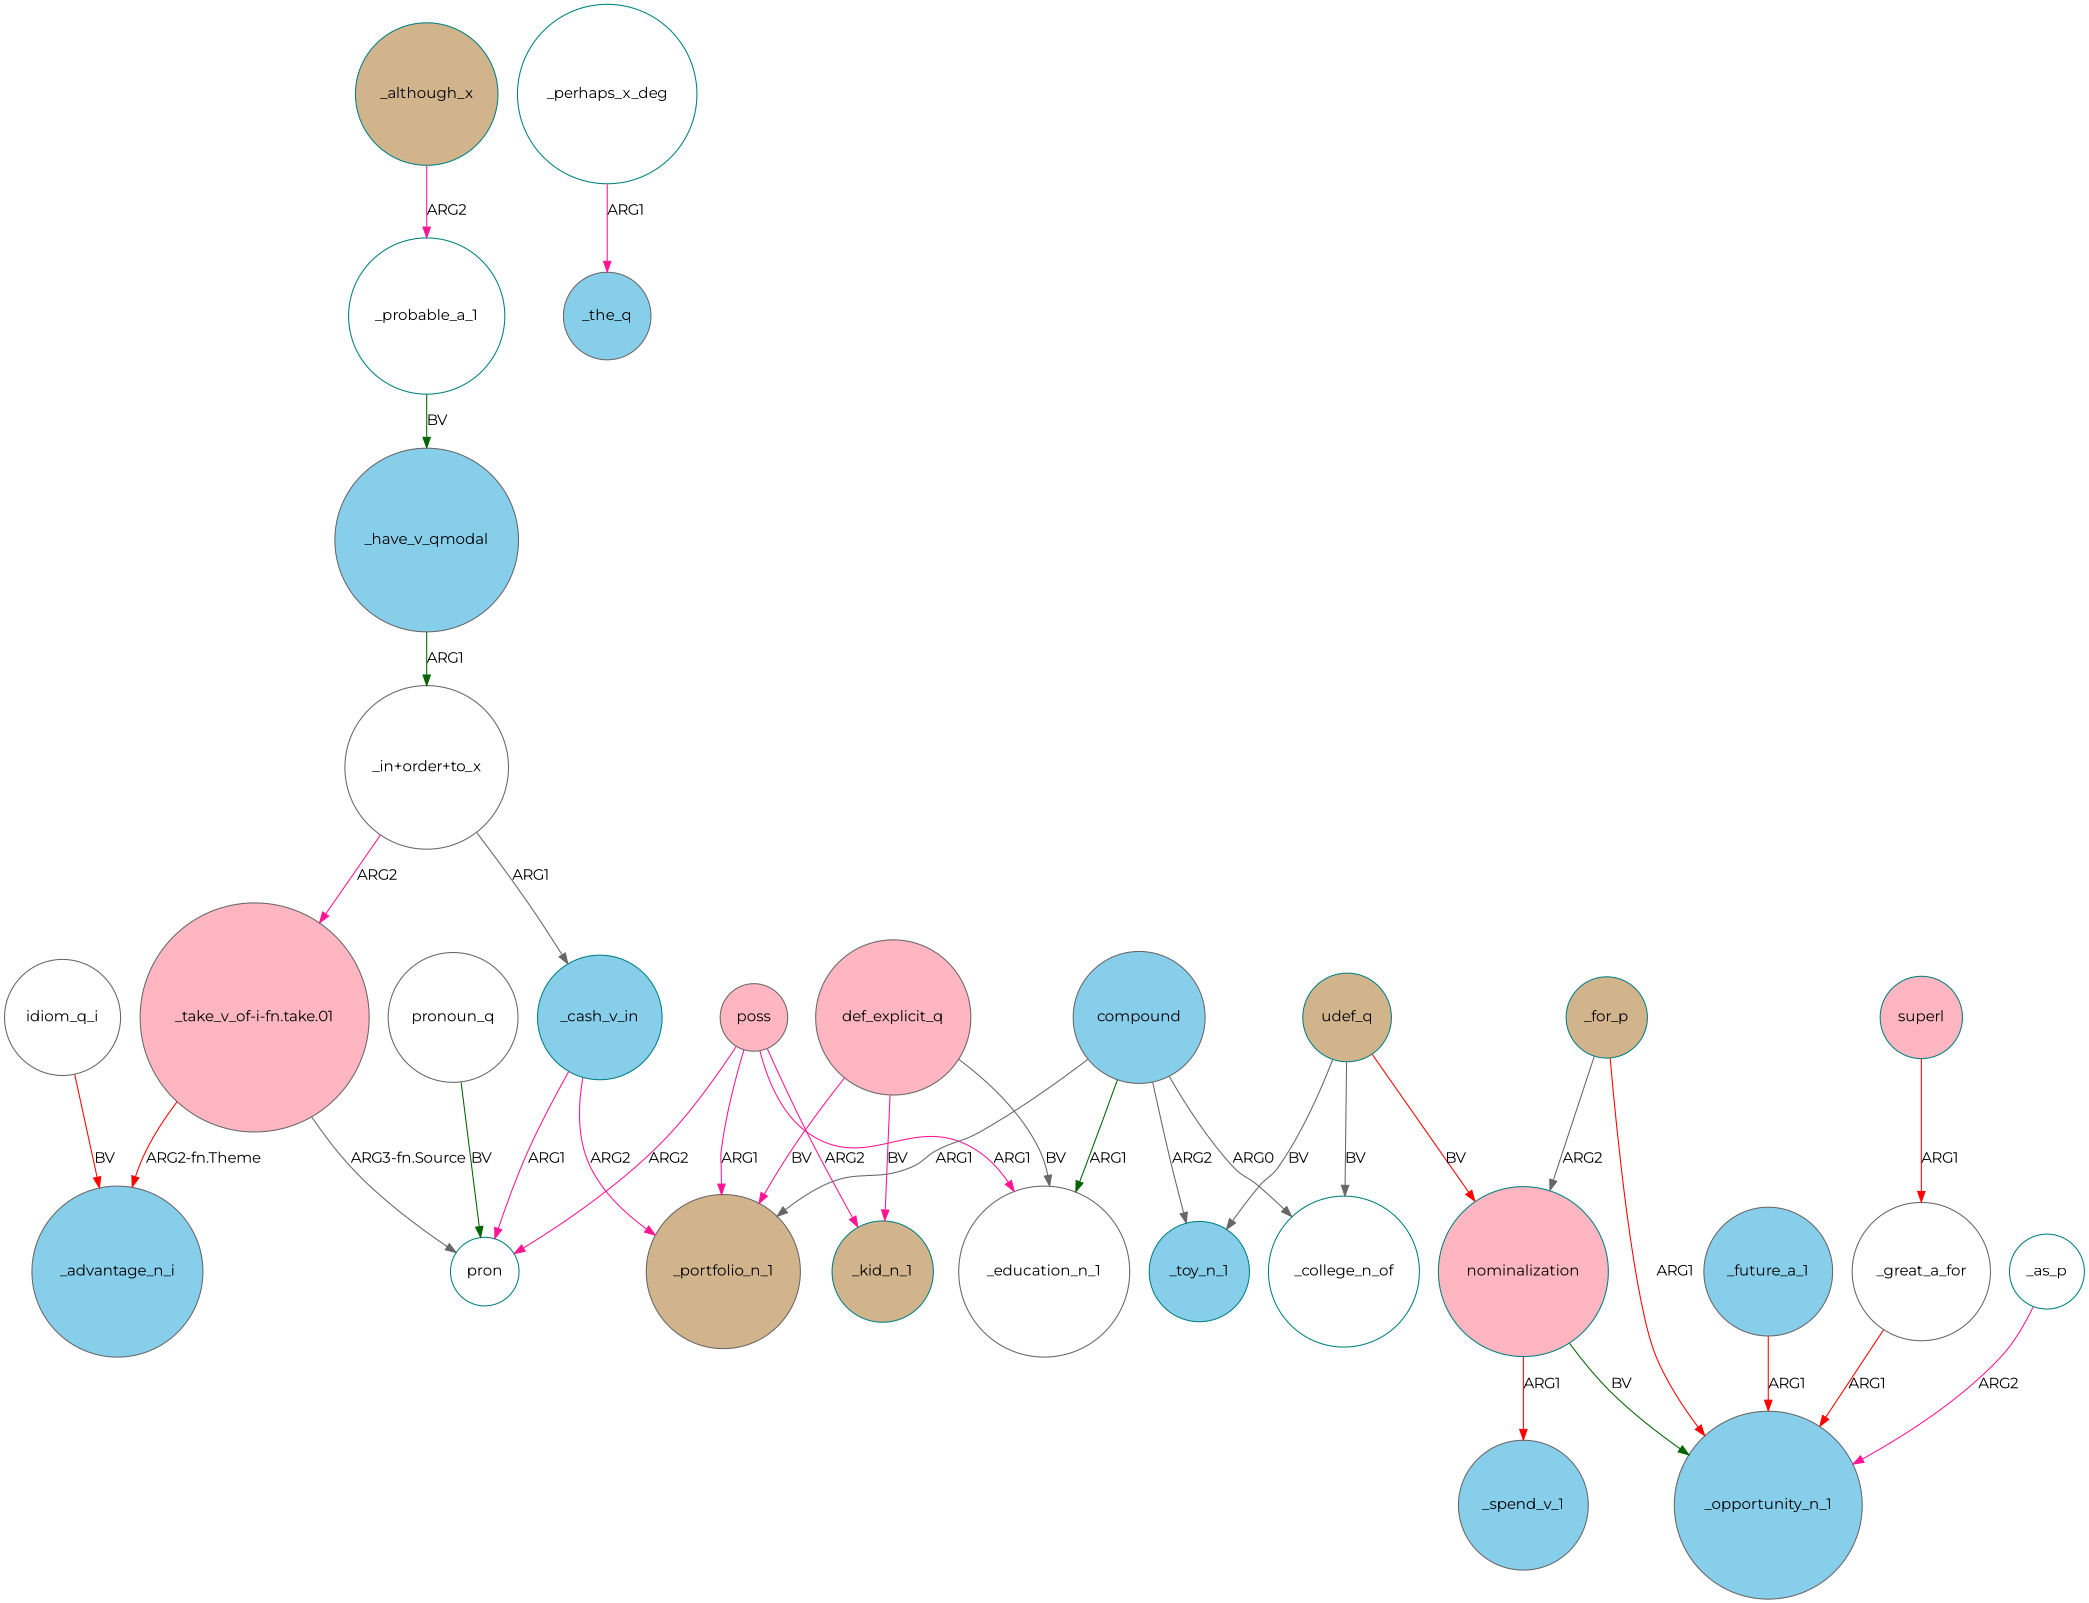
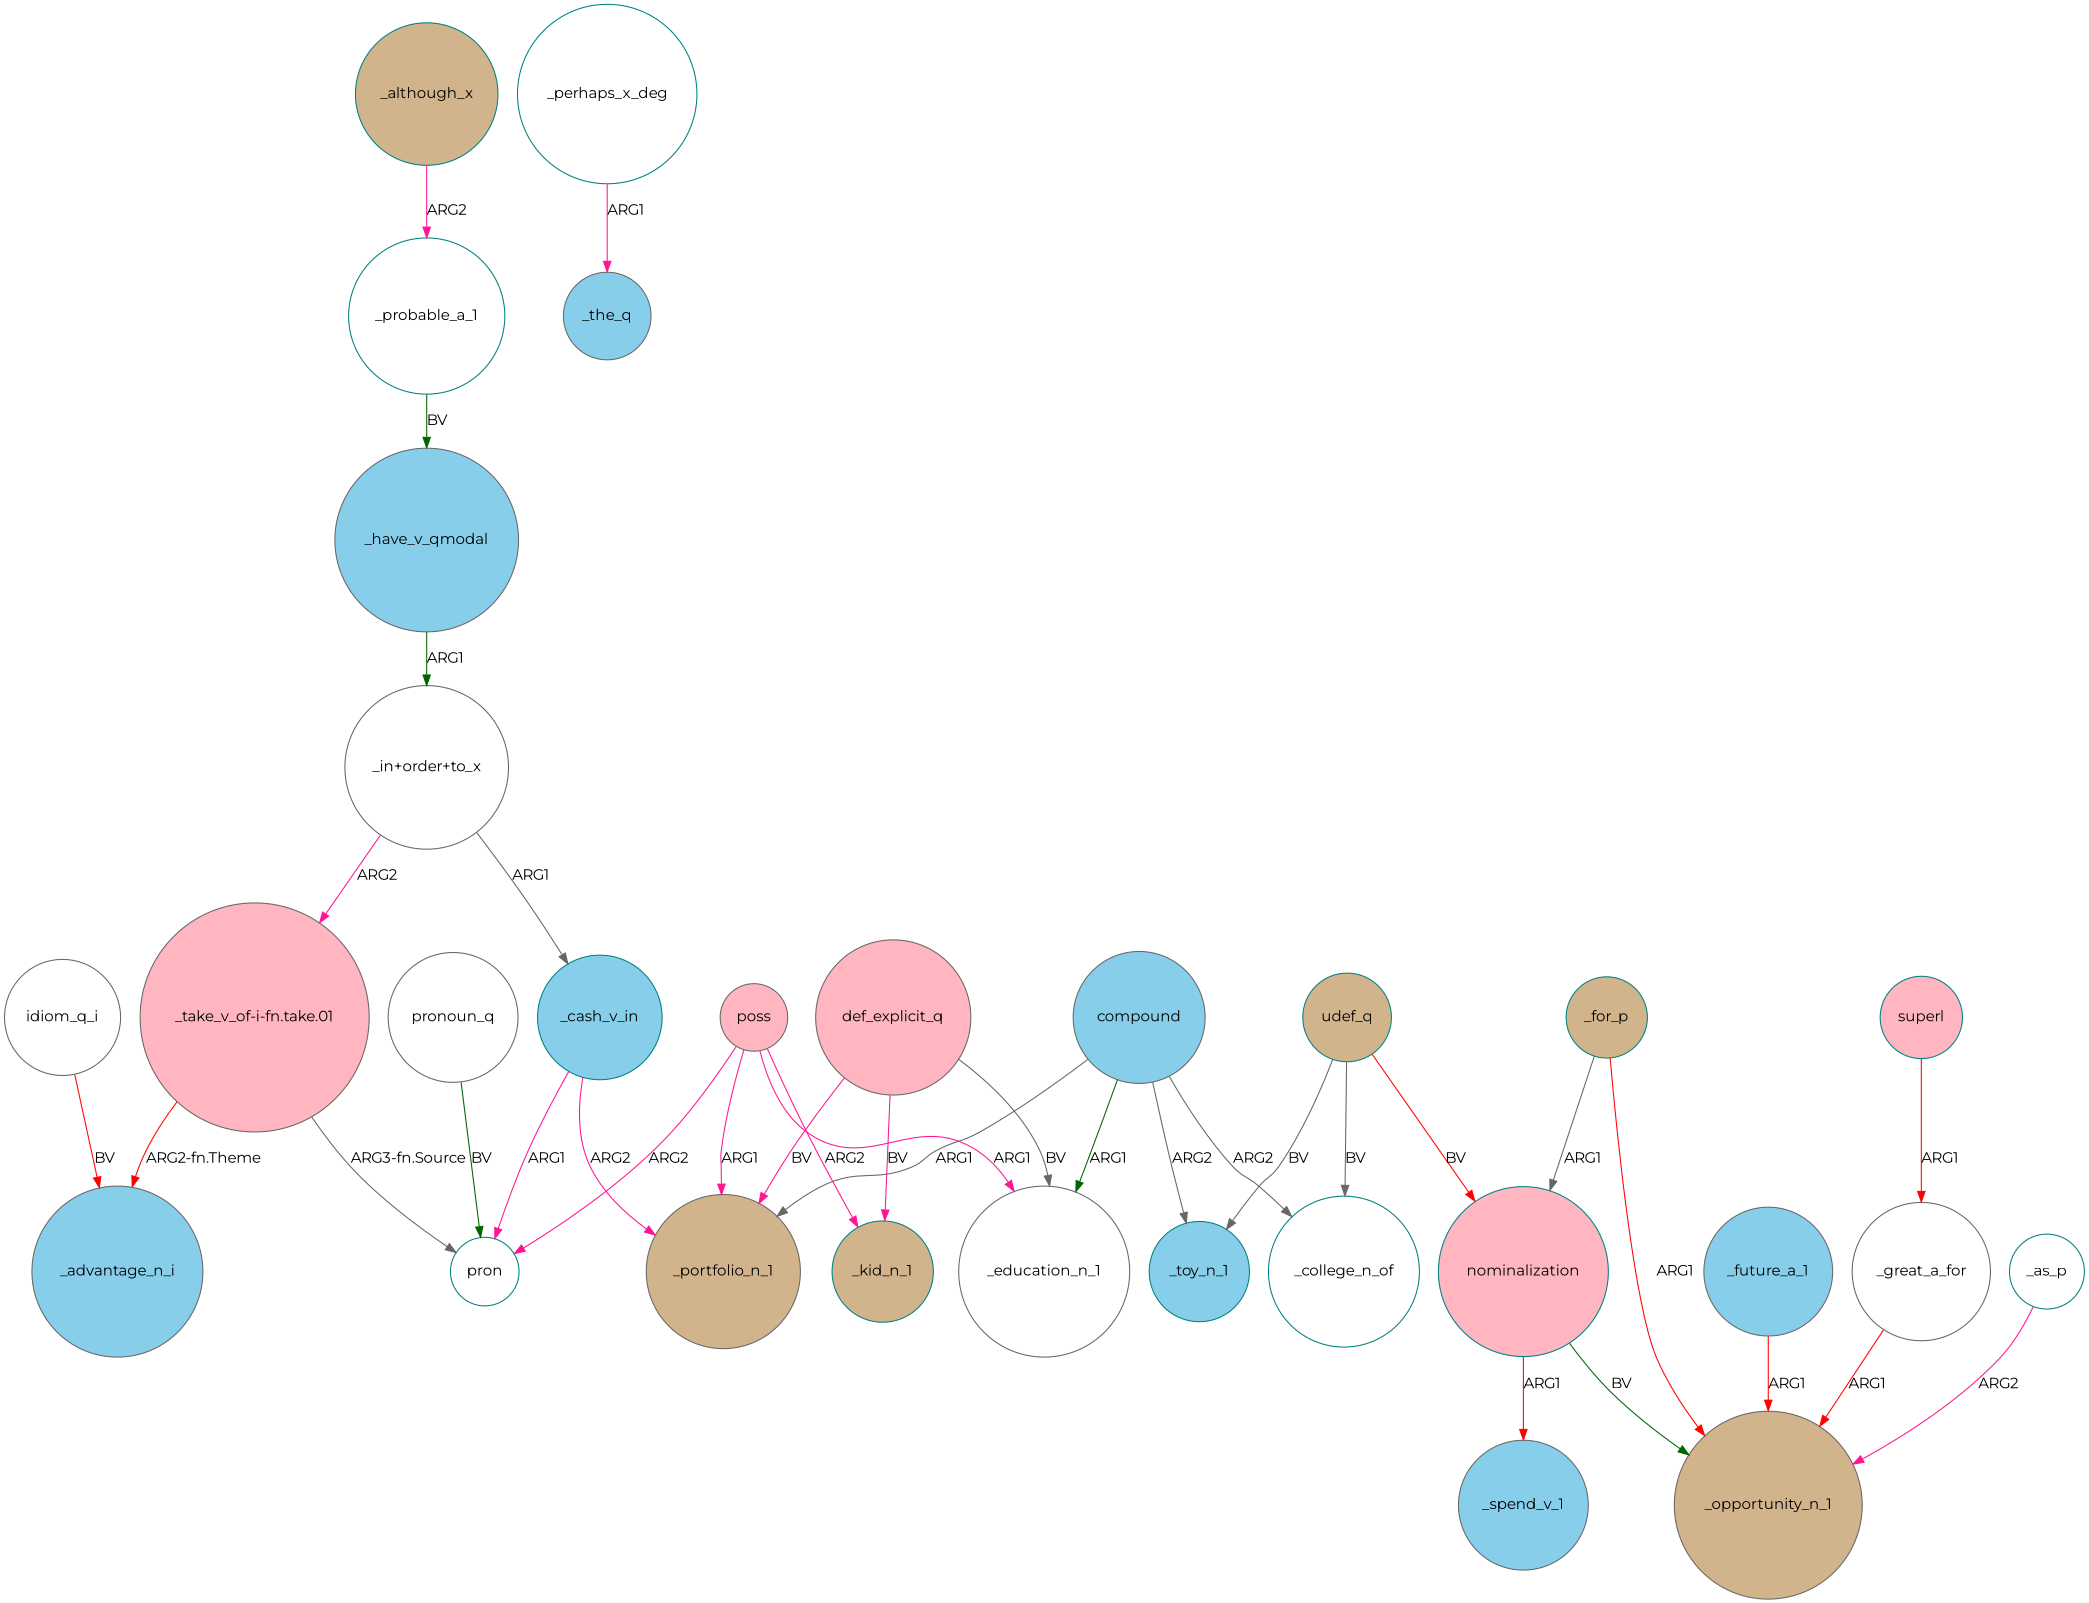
  digraph {
    fontname=Montserrat
    node [color=gray40 fillcolor=white fontname=Montserrat shape=circle style=filled]
    edge [color=deeppink fontname=Montserrat]
    _probable_a_1 [color=teal]
    _have_v_qmodal [fillcolor=skyblue]
    "_in+order+to_x"
    _cash_v_in [color=teal fillcolor=skyblue]
    "_take_v_of-i-fn.take.01" [fillcolor=lightpink]
    _as_p [color=teal]
-   _opportunity_n_1 [fillcolor=skyblue]
+   _opportunity_n_1 [fillcolor=tan]
    _portfolio_n_1 [fillcolor=tan]
    pron [color=teal]
    poss [fillcolor=lightpink]
    _education_n_1
    _kid_n_1 [color=teal fillcolor=tan]
    nominalization [color=teal fillcolor=lightpink]
    _spend_v_1 [fillcolor=skyblue]
    _for_p [color=teal fillcolor=tan]
    _great_a_for
    def_explicit_q [fillcolor=lightpink]
    compound [fillcolor=skyblue]
    _toy_n_1 [color=teal fillcolor=skyblue]
    _college_n_of [color=teal]
    _advantage_n_i [fillcolor=skyblue]
    _although_x [color=teal fillcolor=tan]
    pronoun_q
    superl [color=teal fillcolor=lightpink]
    _the_q [fillcolor=skyblue]
    udef_q [color=teal fillcolor=tan]
    _perhaps_x_deg [color=teal]
    _future_a_1 [fillcolor=skyblue]
    idiom_q_i
    _probable_a_1 -> _have_v_qmodal [color=darkgreen label=BV]
    _have_v_qmodal -> "_in+order+to_x" [color=darkgreen label=ARG1]
    "_in+order+to_x" -> _cash_v_in [color=gray40 label=ARG1]
    "_in+order+to_x" -> "_take_v_of-i-fn.take.01" [label=ARG2]
    _cash_v_in -> _portfolio_n_1 [label=ARG2]
    _cash_v_in -> pron [label=ARG1]
    "_take_v_of-i-fn.take.01" -> pron [color=gray40 label="ARG3-fn.Source"]
    "_take_v_of-i-fn.take.01" -> _advantage_n_i [color=red label="ARG2-fn.Theme"]
    _as_p -> _opportunity_n_1 [label=ARG2]
    poss -> _portfolio_n_1 [label=ARG1]
    poss -> pron [label=ARG2]
    poss -> _education_n_1 [label=ARG1]
    poss -> _kid_n_1 [label=ARG2]
    nominalization -> _opportunity_n_1 [color=darkgreen label=BV]
    nominalization -> _spend_v_1 [color=red label=ARG1]
    _for_p -> _opportunity_n_1 [color=red label=ARG1]
-   _for_p -> nominalization [color=gray40 label=ARG2]
+   _for_p -> nominalization [color=gray40 label=ARG1]
    _great_a_for -> _opportunity_n_1 [color=red label=ARG1]
    def_explicit_q -> _portfolio_n_1 [label=BV]
    def_explicit_q -> _education_n_1 [color=gray40 label=BV]
    def_explicit_q -> _kid_n_1 [label=BV]
    compound -> _portfolio_n_1 [color=gray40 label=ARG1]
    compound -> _education_n_1 [color=darkgreen label=ARG1]
    compound -> _toy_n_1 [color=gray40 label=ARG2]
-   compound -> _college_n_of [color=gray40 label=ARG0]
+   compound -> _college_n_of [color=gray40 label=ARG2]
    _although_x -> _probable_a_1 [label=ARG2]
    pronoun_q -> pron [color=darkgreen label=BV]
    superl -> _great_a_for [color=red label=ARG1]
    udef_q -> nominalization [color=red label=BV]
    udef_q -> _toy_n_1 [color=gray40 label=BV]
    udef_q -> _college_n_of [color=gray40 label=BV]
    _perhaps_x_deg -> _the_q [label=ARG1]
    _future_a_1 -> _opportunity_n_1 [color=red label=ARG1]
    idiom_q_i -> _advantage_n_i [color=red label=BV]
  }
